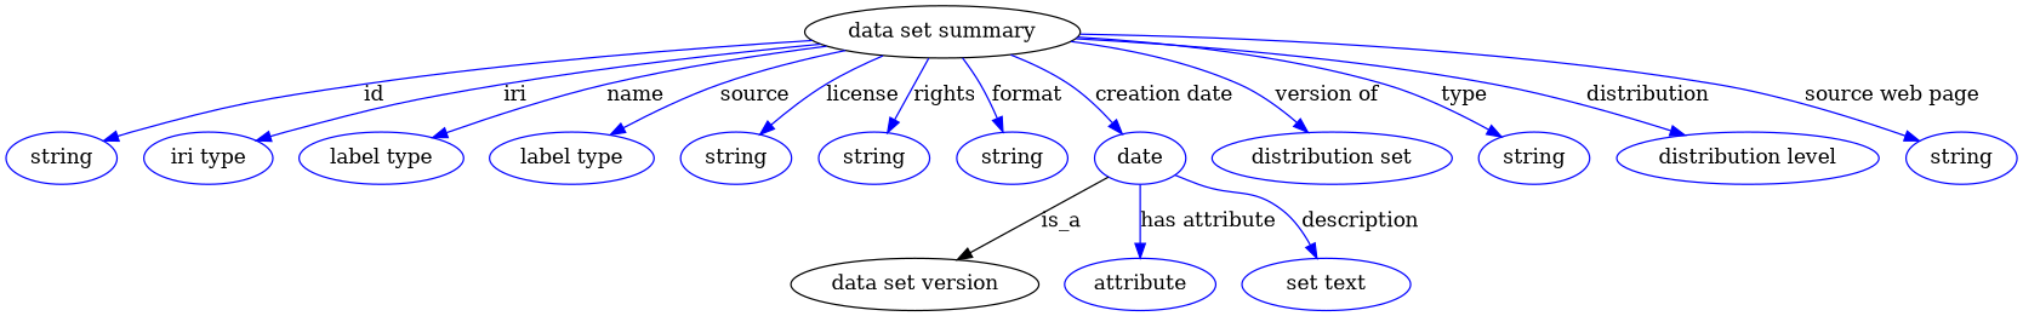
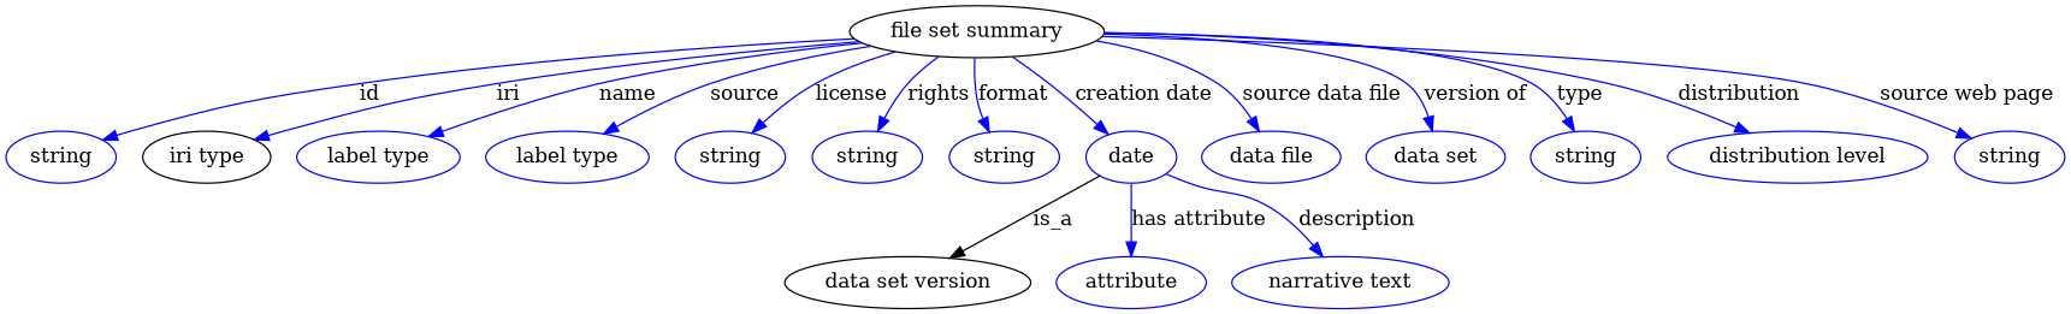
  digraph {
    node [color=blue]
    edge [color=blue style=solid]
-   n1 [height=0.5 label="data set summary" width=2.0401 color=""]
+   n1 [height=0.5 label="file set summary" width=2.0401 color=""]
    n2 [height=0.5 label=string width=0.84854]
-   n3 [height=0.5 label="iri type" width=1.011]
+   n3 [color=black height=0.5 label="iri type" width=1.011]
    n4 [height=0.5 label="label type" width=1.2638]
    n5 [height=0.5 label="label type" width=1.2638]
    n6 [height=0.5 label=string width=0.84854]
    n7 [height=0.5 label=string width=0.84854]
    n8 [height=0.5 label=string width=0.84854]
    n9 [height=0.5 label=date width=0.75]
-   n11 [height=0.5 label="distribution set" width=1.0471]
+   n10 [height=0.5 label="data file" width=1.1013]
+   n11 [height=0.5 label="data set" width=1.0471]
    n12 [height=0.5 label=string width=0.84854]
    n13 [height=0.5 label="distribution level" width=1.9679]
    n14 [height=0.5 label=string width=0.84854]
    "data set version" [height=0.5 width=1.8234 color=""]
    n16 [height=0.5 label=attribute width=1.1193]
-   n17 [height=0.5 label="set text" width=1.6068]
+   n17 [height=0.5 label="narrative text" width=1.6068]
    n1 -> n2 [label=id]
    n1 -> n3 [label=iri]
    n1 -> n4 [label=name]
    n1 -> n5 [label=source]
    n1 -> n6 [label=license]
    n1 -> n7 [label=rights]
    n1 -> n8 [label=format]
    n1 -> n9 [label="creation date"]
+   n1 -> n10 [label="source data file"]
    n1 -> n11 [label="version of"]
    n1 -> n12 [label=type]
    n1 -> n13 [label=distribution]
    n1 -> n14 [label="source web page"]
    n9 -> "data set version" [label=is_a color="" style=""]
    n9 -> n16 [label="has attribute"]
    n9 -> n17 [label=description]
  }
